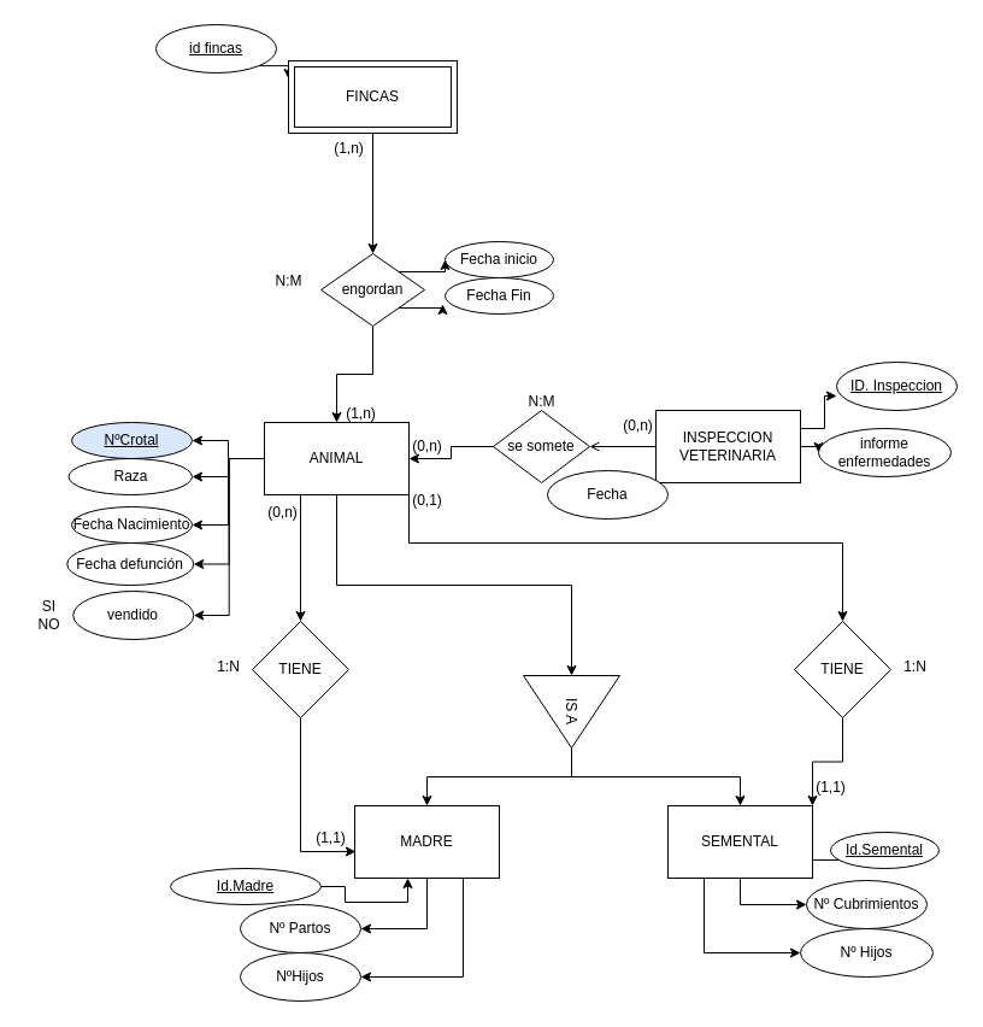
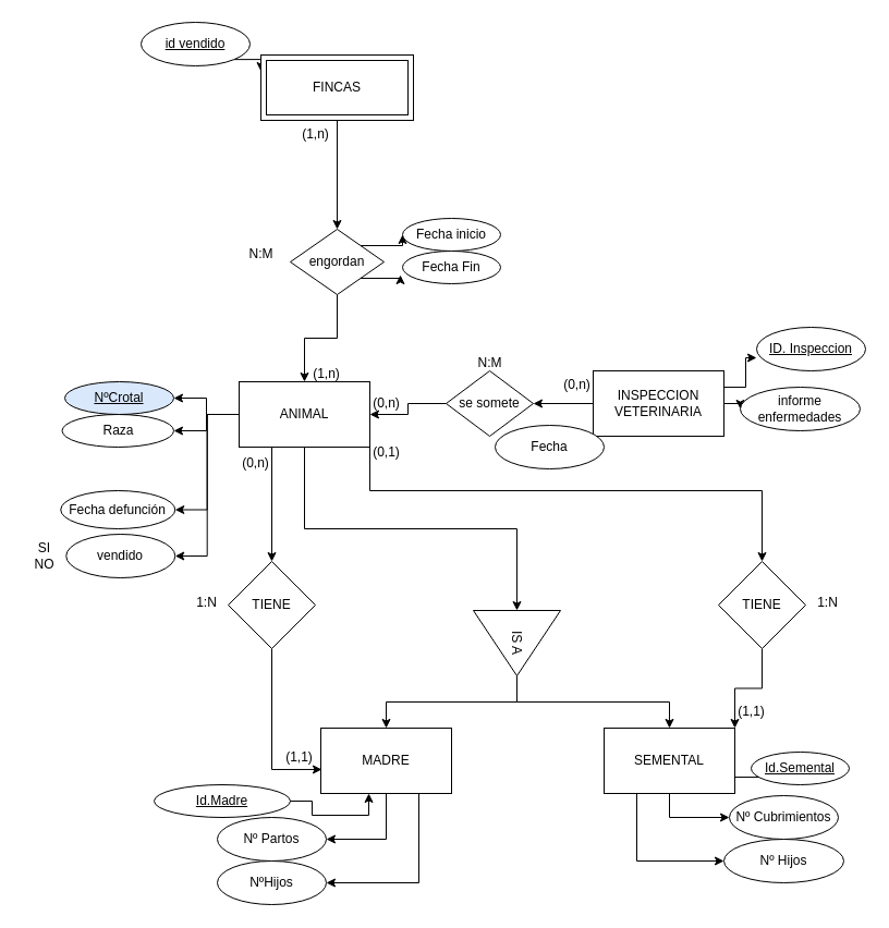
  <mxCell id="0" />
  <mxCell id="1" parent="0" />
  <mxCell id="2" style="edgeStyle=orthogonalEdgeStyle;rounded=0;orthogonalLoop=1;jettySize=auto;html=1;exitX=0.5;exitY=1;exitDx=0;exitDy=0;entryX=0;entryY=0.5;entryDx=0;entryDy=0;" edge="1" parent="1" source="10" target="13"><mxGeometry relative="1" as="geometry" /></mxCell>
  <mxCell id="3" style="edgeStyle=orthogonalEdgeStyle;rounded=0;orthogonalLoop=1;jettySize=auto;html=1;exitX=0;exitY=0.5;exitDx=0;exitDy=0;entryX=1;entryY=0.5;entryDx=0;entryDy=0;" edge="1" parent="1" source="10" target="15"><mxGeometry relative="1" as="geometry" /></mxCell>
  <mxCell id="4" style="edgeStyle=orthogonalEdgeStyle;rounded=0;orthogonalLoop=1;jettySize=auto;html=1;exitX=0;exitY=0.5;exitDx=0;exitDy=0;entryX=1;entryY=0.5;entryDx=0;entryDy=0;" edge="1" parent="1" source="10" target="14"><mxGeometry relative="1" as="geometry" /></mxCell>
- <mxCell id="5" style="edgeStyle=orthogonalEdgeStyle;rounded=0;orthogonalLoop=1;jettySize=auto;html=1;exitX=0;exitY=0.5;exitDx=0;exitDy=0;entryX=1;entryY=0.5;entryDx=0;entryDy=0;" edge="1" parent="1" source="10" target="29"><mxGeometry relative="1" as="geometry" /></mxCell>
  <mxCell id="6" style="edgeStyle=orthogonalEdgeStyle;rounded=0;orthogonalLoop=1;jettySize=auto;html=1;exitX=0;exitY=0.5;exitDx=0;exitDy=0;entryX=1;entryY=0.5;entryDx=0;entryDy=0;" edge="1" parent="1" source="10" target="30"><mxGeometry relative="1" as="geometry" /></mxCell>
  <mxCell id="7" style="edgeStyle=orthogonalEdgeStyle;rounded=0;orthogonalLoop=1;jettySize=auto;html=1;exitX=1;exitY=1;exitDx=0;exitDy=0;" edge="1" parent="1" source="10" target="49"><mxGeometry relative="1" as="geometry"><Array as="points"><mxPoint x="339" y="450" /><mxPoint x="699" y="450" /></Array></mxGeometry></mxCell>
  <mxCell id="8" style="edgeStyle=orthogonalEdgeStyle;rounded=0;orthogonalLoop=1;jettySize=auto;html=1;exitX=0.25;exitY=1;exitDx=0;exitDy=0;entryX=0.5;entryY=0;entryDx=0;entryDy=0;" edge="1" parent="1" source="10" target="47"><mxGeometry relative="1" as="geometry" /></mxCell>
  <mxCell id="9" style="edgeStyle=orthogonalEdgeStyle;rounded=0;orthogonalLoop=1;jettySize=auto;html=1;exitX=0;exitY=0.5;exitDx=0;exitDy=0;entryX=1;entryY=0.5;entryDx=0;entryDy=0;" edge="1" parent="1" source="10" target="63"><mxGeometry relative="1" as="geometry" /></mxCell>
  <mxCell id="10" value="ANIMAL" style="rounded=0;whiteSpace=wrap;html=1;" vertex="1" parent="1"><mxGeometry x="219" y="350" width="120" height="60" as="geometry" /></mxCell>
  <mxCell id="11" style="edgeStyle=orthogonalEdgeStyle;rounded=0;orthogonalLoop=1;jettySize=auto;html=1;exitX=1;exitY=0.5;exitDx=0;exitDy=0;entryX=0.5;entryY=0;entryDx=0;entryDy=0;" edge="1" parent="1" source="13" target="41"><mxGeometry relative="1" as="geometry" /></mxCell>
  <mxCell id="12" style="edgeStyle=orthogonalEdgeStyle;rounded=0;orthogonalLoop=1;jettySize=auto;html=1;exitX=1;exitY=0.5;exitDx=0;exitDy=0;" edge="1" parent="1" source="13" target="38"><mxGeometry relative="1" as="geometry" /></mxCell>
  <mxCell id="13" value="IS A" style="triangle;whiteSpace=wrap;html=1;rotation=90;" vertex="1" parent="1"><mxGeometry x="444" y="550" width="60" height="80" as="geometry" /></mxCell>
  <mxCell id="14" value="Raza" style="ellipse;whiteSpace=wrap;html=1;" vertex="1" parent="1"><mxGeometry x="56.5" y="380" width="102.5" height="30" as="geometry" /></mxCell>
  <mxCell id="15" value="&lt;u&gt;NºCrotal&lt;/u&gt;" style="ellipse;whiteSpace=wrap;html=1;fillColor=#dae8fc;" vertex="1" parent="1"><mxGeometry x="59" y="350" width="100" height="30" as="geometry" /></mxCell>
  <mxCell id="16" style="edgeStyle=orthogonalEdgeStyle;rounded=0;orthogonalLoop=1;jettySize=auto;html=1;exitX=1;exitY=1;exitDx=0;exitDy=0;entryX=0;entryY=0.25;entryDx=0;entryDy=0;" edge="1" parent="1" source="17" target="22"><mxGeometry relative="1" as="geometry" /></mxCell>
- <mxCell id="17" value="&lt;u&gt;id fincas&lt;/u&gt;" style="ellipse;whiteSpace=wrap;html=1;" vertex="1" parent="1"><mxGeometry x="129" y="20" width="100" height="40" as="geometry" /></mxCell>
+ <mxCell id="17" value="&lt;u&gt;id vendido&lt;/u&gt;" style="ellipse;whiteSpace=wrap;html=1;" vertex="1" parent="1"><mxGeometry x="129" y="20" width="100" height="40" as="geometry" /></mxCell>
  <mxCell id="18" style="edgeStyle=orthogonalEdgeStyle;rounded=0;orthogonalLoop=1;jettySize=auto;html=1;exitX=0.5;exitY=1;exitDx=0;exitDy=0;entryX=0.5;entryY=0;entryDx=0;entryDy=0;" edge="1" parent="1" source="20" target="10"><mxGeometry relative="1" as="geometry" /></mxCell>
  <mxCell id="19" style="edgeStyle=orthogonalEdgeStyle;rounded=0;orthogonalLoop=1;jettySize=auto;html=1;exitX=1;exitY=0;exitDx=0;exitDy=0;entryX=0;entryY=0.5;entryDx=0;entryDy=0;" edge="1" parent="1" source="20" target="24"><mxGeometry relative="1" as="geometry" /></mxCell>
  <mxCell id="20" value="engordan" style="rhombus;whiteSpace=wrap;html=1;" vertex="1" parent="1"><mxGeometry x="266" y="210" width="86" height="60" as="geometry" /></mxCell>
  <mxCell id="21" style="edgeStyle=orthogonalEdgeStyle;rounded=0;orthogonalLoop=1;jettySize=auto;html=1;exitX=0.5;exitY=1;exitDx=0;exitDy=0;entryX=0.5;entryY=0;entryDx=0;entryDy=0;" edge="1" parent="1" source="22" target="20"><mxGeometry relative="1" as="geometry" /></mxCell>
  <mxCell id="22" value="FINCAS" style="shape=ext;margin=3;double=1;whiteSpace=wrap;html=1;align=center;" vertex="1" parent="1"><mxGeometry x="239" y="50" width="140" height="60" as="geometry" /></mxCell>
  <mxCell id="23" value="Fecha Fin" style="ellipse;whiteSpace=wrap;html=1;" vertex="1" parent="1"><mxGeometry x="369" y="230" width="90" height="30" as="geometry" /></mxCell>
  <mxCell id="24" value="Fecha inicio" style="ellipse;whiteSpace=wrap;html=1;" vertex="1" parent="1"><mxGeometry x="369" y="200" width="90" height="30" as="geometry" /></mxCell>
  <mxCell id="25" value="NºHijos" style="ellipse;whiteSpace=wrap;html=1;" vertex="1" parent="1"><mxGeometry x="199" y="790" width="100" height="40" as="geometry" /></mxCell>
  <mxCell id="26" value="Nº Partos" style="ellipse;whiteSpace=wrap;html=1;" vertex="1" parent="1"><mxGeometry x="199" y="750" width="100" height="40" as="geometry" /></mxCell>
  <mxCell id="27" value="Nº Hijos" style="ellipse;whiteSpace=wrap;html=1;" vertex="1" parent="1"><mxGeometry x="664" y="770" width="110" height="40" as="geometry" /></mxCell>
  <mxCell id="28" value="Nº Cubrimientos" style="ellipse;whiteSpace=wrap;html=1;" vertex="1" parent="1"><mxGeometry x="669" y="730" width="100" height="40" as="geometry" /></mxCell>
- <mxCell id="29" value="Fecha Nacimiento" style="ellipse;whiteSpace=wrap;html=1;" vertex="1" parent="1"><mxGeometry x="59" y="420" width="100" height="30" as="geometry" /></mxCell>
  <mxCell id="30" value="Fecha defunción" style="ellipse;whiteSpace=wrap;html=1;" vertex="1" parent="1"><mxGeometry x="55.25" y="450" width="105" height="35" as="geometry" /></mxCell>
  <mxCell id="31" style="edgeStyle=orthogonalEdgeStyle;rounded=0;orthogonalLoop=1;jettySize=auto;html=1;exitX=1;exitY=1;exitDx=0;exitDy=0;entryX=-0.022;entryY=0.733;entryDx=0;entryDy=0;entryPerimeter=0;" edge="1" parent="1" source="20" target="23"><mxGeometry relative="1" as="geometry" /></mxCell>
  <mxCell id="32" value="(1,n)" style="text;html=1;align=center;verticalAlign=middle;resizable=0;points=[];autosize=1;strokeColor=none;fillColor=none;" vertex="1" parent="1"><mxGeometry x="264" y="108" width="50" height="30" as="geometry" /></mxCell>
  <mxCell id="33" value="(1,n)" style="text;html=1;align=center;verticalAlign=middle;resizable=0;points=[];autosize=1;strokeColor=none;fillColor=none;" vertex="1" parent="1"><mxGeometry x="274" y="328" width="50" height="30" as="geometry" /></mxCell>
  <mxCell id="34" value="N:M" style="text;html=1;align=center;verticalAlign=middle;resizable=0;points=[];autosize=1;strokeColor=none;fillColor=none;" vertex="1" parent="1"><mxGeometry x="214" y="218" width="50" height="30" as="geometry" /></mxCell>
  <mxCell id="35" style="edgeStyle=orthogonalEdgeStyle;rounded=0;orthogonalLoop=1;jettySize=auto;html=1;exitX=0.25;exitY=1;exitDx=0;exitDy=0;entryX=0;entryY=0.5;entryDx=0;entryDy=0;" edge="1" parent="1" source="38" target="27"><mxGeometry relative="1" as="geometry" /></mxCell>
  <mxCell id="36" style="edgeStyle=orthogonalEdgeStyle;rounded=0;orthogonalLoop=1;jettySize=auto;html=1;exitX=0.5;exitY=1;exitDx=0;exitDy=0;entryX=0;entryY=0.5;entryDx=0;entryDy=0;" edge="1" parent="1" source="38" target="28"><mxGeometry relative="1" as="geometry" /></mxCell>
  <mxCell id="37" style="edgeStyle=orthogonalEdgeStyle;rounded=0;orthogonalLoop=1;jettySize=auto;html=1;exitX=1;exitY=0.75;exitDx=0;exitDy=0;entryX=0;entryY=1;entryDx=0;entryDy=0;" edge="1" parent="1" source="38" target="65"><mxGeometry relative="1" as="geometry" /></mxCell>
  <mxCell id="38" value="SEMENTAL" style="rounded=0;whiteSpace=wrap;html=1;" vertex="1" parent="1"><mxGeometry x="554" y="668" width="120" height="60" as="geometry" /></mxCell>
  <mxCell id="39" style="edgeStyle=orthogonalEdgeStyle;rounded=0;orthogonalLoop=1;jettySize=auto;html=1;exitX=0.75;exitY=1;exitDx=0;exitDy=0;entryX=1;entryY=0.5;entryDx=0;entryDy=0;" edge="1" parent="1" source="41" target="25"><mxGeometry relative="1" as="geometry" /></mxCell>
  <mxCell id="40" style="edgeStyle=orthogonalEdgeStyle;rounded=0;orthogonalLoop=1;jettySize=auto;html=1;exitX=0.5;exitY=1;exitDx=0;exitDy=0;entryX=1;entryY=0.5;entryDx=0;entryDy=0;" edge="1" parent="1" source="41" target="26"><mxGeometry relative="1" as="geometry" /></mxCell>
  <mxCell id="41" value="MADRE" style="rounded=0;whiteSpace=wrap;html=1;" vertex="1" parent="1"><mxGeometry x="294" y="668" width="120" height="60" as="geometry" /></mxCell>
- <mxCell id="42" style="edgeStyle=orthogonalEdgeStyle;rounded=0;orthogonalLoop=1;jettySize=auto;html=1;exitX=0;exitY=0.5;exitDx=0;exitDy=0;entryX=1;entryY=0.5;entryDx=0;entryDy=0;endArrow=open;" edge="1" parent="1" source="44" target="46"><mxGeometry relative="1" as="geometry" /></mxCell>
+ <mxCell id="42" style="edgeStyle=orthogonalEdgeStyle;rounded=0;orthogonalLoop=1;jettySize=auto;html=1;exitX=0;exitY=0.5;exitDx=0;exitDy=0;entryX=1;entryY=0.5;entryDx=0;entryDy=0;" edge="1" parent="1" source="44" target="46"><mxGeometry relative="1" as="geometry" /></mxCell>
  <mxCell id="43" style="edgeStyle=orthogonalEdgeStyle;rounded=0;orthogonalLoop=1;jettySize=auto;html=1;exitX=1;exitY=0.5;exitDx=0;exitDy=0;entryX=0;entryY=0.5;entryDx=0;entryDy=0;" edge="1" parent="1" source="44" target="50"><mxGeometry relative="1" as="geometry" /></mxCell>
  <mxCell id="44" value="INSPECCION VETERINARIA" style="rounded=0;whiteSpace=wrap;html=1;" vertex="1" parent="1"><mxGeometry x="544" y="340" width="120" height="60" as="geometry" /></mxCell>
  <mxCell id="45" style="edgeStyle=orthogonalEdgeStyle;rounded=0;orthogonalLoop=1;jettySize=auto;html=1;exitX=0;exitY=0.5;exitDx=0;exitDy=0;entryX=1;entryY=0.5;entryDx=0;entryDy=0;" edge="1" parent="1" source="46" target="10"><mxGeometry relative="1" as="geometry" /></mxCell>
  <mxCell id="46" value="se somete" style="rhombus;whiteSpace=wrap;html=1;" vertex="1" parent="1"><mxGeometry x="409" y="340" width="80" height="60" as="geometry" /></mxCell>
  <mxCell id="47" value="TIENE" style="rhombus;whiteSpace=wrap;html=1;" vertex="1" parent="1"><mxGeometry x="209" y="515" width="80" height="80" as="geometry" /></mxCell>
  <mxCell id="48" style="edgeStyle=orthogonalEdgeStyle;rounded=0;orthogonalLoop=1;jettySize=auto;html=1;exitX=0.5;exitY=1;exitDx=0;exitDy=0;entryX=1;entryY=0;entryDx=0;entryDy=0;" edge="1" parent="1" source="49" target="38"><mxGeometry relative="1" as="geometry" /></mxCell>
  <mxCell id="49" value="TIENE" style="rhombus;whiteSpace=wrap;html=1;" vertex="1" parent="1"><mxGeometry x="659" y="515" width="80" height="80" as="geometry" /></mxCell>
  <mxCell id="50" value="informe&lt;br&gt;enfermedades" style="ellipse;whiteSpace=wrap;html=1;" vertex="1" parent="1"><mxGeometry x="679" y="355" width="110" height="40" as="geometry" /></mxCell>
  <mxCell id="51" value="Fecha" style="ellipse;whiteSpace=wrap;html=1;" vertex="1" parent="1"><mxGeometry x="454" y="390" width="100" height="40" as="geometry" /></mxCell>
  <mxCell id="52" value="&lt;u&gt;ID. Inspeccion&lt;/u&gt;" style="ellipse;whiteSpace=wrap;html=1;" vertex="1" parent="1"><mxGeometry x="694" y="300" width="100" height="40" as="geometry" /></mxCell>
  <mxCell id="53" value="(0,n)" style="text;html=1;align=center;verticalAlign=middle;resizable=0;points=[];autosize=1;strokeColor=none;fillColor=none;" vertex="1" parent="1"><mxGeometry x="504" y="338" width="50" height="30" as="geometry" /></mxCell>
  <mxCell id="54" value="(0,n)" style="text;html=1;align=center;verticalAlign=middle;resizable=0;points=[];autosize=1;strokeColor=none;fillColor=none;" vertex="1" parent="1"><mxGeometry x="329" y="355" width="50" height="30" as="geometry" /></mxCell>
  <mxCell id="55" value="N:M" style="text;html=1;align=center;verticalAlign=middle;resizable=0;points=[];autosize=1;strokeColor=none;fillColor=none;" vertex="1" parent="1"><mxGeometry x="424" y="318" width="50" height="30" as="geometry" /></mxCell>
  <mxCell id="56" style="edgeStyle=orthogonalEdgeStyle;rounded=0;orthogonalLoop=1;jettySize=auto;html=1;exitX=0.5;exitY=1;exitDx=0;exitDy=0;entryX=0.008;entryY=0.633;entryDx=0;entryDy=0;entryPerimeter=0;" edge="1" parent="1" source="47" target="41"><mxGeometry relative="1" as="geometry" /></mxCell>
  <mxCell id="57" value="(0,n)" style="text;html=1;align=center;verticalAlign=middle;resizable=0;points=[];autosize=1;strokeColor=none;fillColor=none;" vertex="1" parent="1"><mxGeometry x="209" y="410" width="50" height="30" as="geometry" /></mxCell>
  <mxCell id="58" value="(1,1)" style="text;html=1;align=center;verticalAlign=middle;resizable=0;points=[];autosize=1;strokeColor=none;fillColor=none;" vertex="1" parent="1"><mxGeometry x="249" y="680" width="50" height="30" as="geometry" /></mxCell>
  <mxCell id="59" value="(1,1)" style="text;html=1;align=center;verticalAlign=middle;resizable=0;points=[];autosize=1;strokeColor=none;fillColor=none;" vertex="1" parent="1"><mxGeometry x="664" y="638" width="50" height="30" as="geometry" /></mxCell>
  <mxCell id="60" value="(0,1)" style="text;html=1;align=center;verticalAlign=middle;resizable=0;points=[];autosize=1;strokeColor=none;fillColor=none;" vertex="1" parent="1"><mxGeometry x="329" y="400" width="50" height="30" as="geometry" /></mxCell>
  <mxCell id="61" value="1:N" style="text;html=1;align=center;verticalAlign=middle;resizable=0;points=[];autosize=1;strokeColor=none;fillColor=none;" vertex="1" parent="1"><mxGeometry x="169" y="538" width="40" height="30" as="geometry" /></mxCell>
  <mxCell id="62" value="1:N" style="text;html=1;align=center;verticalAlign=middle;resizable=0;points=[];autosize=1;strokeColor=none;fillColor=none;" vertex="1" parent="1"><mxGeometry x="739" y="538" width="40" height="30" as="geometry" /></mxCell>
  <mxCell id="63" value="vendido" style="ellipse;whiteSpace=wrap;html=1;" vertex="1" parent="1"><mxGeometry x="60.25" y="490" width="100" height="40" as="geometry" /></mxCell>
  <mxCell id="64" value="SI&lt;br&gt;NO" style="text;html=1;align=center;verticalAlign=middle;resizable=0;points=[];autosize=1;strokeColor=none;fillColor=none;" vertex="1" parent="1"><mxGeometry x="20.25" y="490" width="40" height="40" as="geometry" /></mxCell>
  <mxCell id="65" value="&lt;u&gt;Id.Semental&lt;/u&gt;" style="ellipse;whiteSpace=wrap;html=1;" vertex="1" parent="1"><mxGeometry x="689" y="690" width="90" height="30" as="geometry" /></mxCell>
  <mxCell id="66" value="&lt;u&gt;Id.Madre&lt;/u&gt;" style="ellipse;whiteSpace=wrap;html=1;" vertex="1" parent="1"><mxGeometry x="141" y="720" width="125" height="30" as="geometry" /></mxCell>
  <mxCell id="67" style="edgeStyle=orthogonalEdgeStyle;rounded=0;orthogonalLoop=1;jettySize=auto;html=1;exitX=1;exitY=0.5;exitDx=0;exitDy=0;entryX=0.367;entryY=1;entryDx=0;entryDy=0;entryPerimeter=0;" edge="1" parent="1" source="66" target="41"><mxGeometry relative="1" as="geometry" /></mxCell>
  <mxCell id="68" style="edgeStyle=orthogonalEdgeStyle;rounded=0;orthogonalLoop=1;jettySize=auto;html=1;exitX=1;exitY=0.25;exitDx=0;exitDy=0;entryX=0;entryY=0.7;entryDx=0;entryDy=0;entryPerimeter=0;" edge="1" parent="1" source="44" target="52"><mxGeometry relative="1" as="geometry" /></mxCell>
